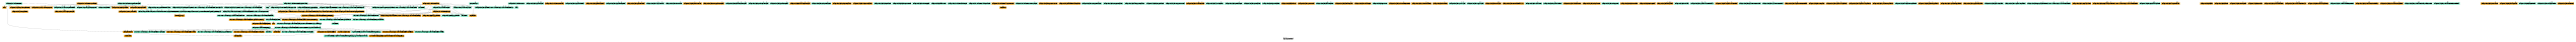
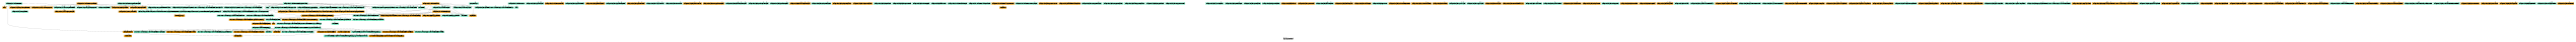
  digraph {
    label="Call graph: fix_setforce.ll"
    node [fillcolor=aquamarine shape=record style=filled]
    edge [arrowhead=onormal]
    n1 [label="{_ZN9LAMMPS_NS11FixSetForceC2EPNS_6LAMMPSEiPPc}"]
    n2 [label="{_ZN9LAMMPS_NS3FixC2EPNS_6LAMMPSEiPPc}"]
    n3 [label="{_ZNSaIcEC1Ev}"]
    n4 [fillcolor=orange label="{_ZNSt7__cxx1112basic_stringIcSt11char_traitsIcESaIcEEC2IS3_EEPKcRKS3_}"]
    n5 [label="{_ZN9LAMMPS_NS3FixD2Ev}"]
    n6 [label="{_ZN9LAMMPS_NS6Memory6createIdEEPPT_RS4_iiPKc}"]
    n7 [label="{_ZN9LAMMPS_NS5utils16missing_cmd_argsERKNSt7__cxx1112basic_stringIcSt11char_traitsIcESaIcEEEiS8_PNS_5ErrorE}"]
    n8 [label="{_ZNSt7__cxx1112basic_stringIcSt11char_traitsIcESaIcEED1Ev}"]
    n9 [label="{_ZNSaIcED1Ev}"]
    n10 [label="{_ZN9LAMMPS_NS5Error3allIJRPcEEEvRKNSt7__cxx1112basic_stringIcSt11char_traitsIcESaIcEEEiSB_DpOT_}"]
    n11 [label="{_ZN9LAMMPS_NS5utils6strdupERKNSt7__cxx1112basic_stringIcSt11char_traitsIcESaIcEEE}"]
    n12 [label="{_ZNK9LAMMPS_NS6Domain16get_region_by_idERKNSt7__cxx1112basic_stringIcSt11char_traitsIcESaIcEEE}"]
    n13 [label="{strcmp}"]
    n14 [label="{_ZN9LAMMPS_NS5utils7numericEPKciS2_bPNS_6LAMMPSE}"]
    n15 [fillcolor=orange label="{_ZN9LAMMPS_NS5utils8strmatchERKNSt7__cxx1112basic_stringIcSt11char_traitsIcESaIcEEES8_}"]
    n16 [label="{_ZNSt7__cxx1112basic_stringIcSt11char_traitsIcESaIcEE13_M_local_dataEv}"]
    n17 [fillcolor=orange label="{_ZNSt7__cxx1112basic_stringIcSt11char_traitsIcESaIcEE12_Alloc_hiderC1EPcRKS3_}"]
    n18 [label="{_ZNSt11char_traitsIcE6lengthEPKc}"]
    n19 [fillcolor=orange label="{_ZNSt7__cxx1112basic_stringIcSt11char_traitsIcESaIcEE12_M_constructIPKcEEvT_S8_}"]
    n20 [label="{_ZNSt7__cxx1112basic_stringIcSt11char_traitsIcESaIcEE12_Alloc_hiderD2Ev}"]
    n21 [fillcolor=orange label="{_ZN9LAMMPS_NS6Memory7smallocElPKc}"]
    n22 [fillcolor=orange label="{_ZN9LAMMPS_NS11FixSetForce5setupEi}"]
    n23 [label="{_ZN3fmt6v9_lmp17basic_string_viewIcEC2ISt11char_traitsIcESaIcEEERKNSt7__cxx1112basic_stringIcT_T0_EE}"]
    n24 [label="{_ZN3fmt6v9_lmp16make_format_argsINS0_20basic_format_contextINS0_8appenderEcEEJRPcEEENS0_16format_arg_storeIT_JDpNSt9remove_cvINSt16remove_referenceIT0_E4typeEE4typeEEEEDpOSB_}"]
    n25 [fillcolor=orange label="{_ZN9LAMMPS_NS5Error4_allERKNSt7__cxx1112basic_stringIcSt11char_traitsIcESaIcEEEiN3fmt6v9_lmp17basic_string_viewIcEENSA_17basic_format_argsINSA_20basic_format_contextINSA_8appenderEcEEEE}"]
    n26 [fillcolor=orange label="{_ZN9__gnu_cxx11char_traitsIcE6lengthEPKc}"]
    n27 [fillcolor=orange label="{strlen}"]
    n28 [label="{_ZNSt7__cxx1112basic_stringIcSt11char_traitsIcESaIcEE16_M_construct_auxIPKcEEvT_S8_St12__false_type}"]
    n29 [label="{_ZNSaIcED2Ev}"]
    n30 [label="{_ZNKSt7__cxx1112basic_stringIcSt11char_traitsIcESaIcEE4dataEv}"]
    n31 [label="{_ZNKSt7__cxx1112basic_stringIcSt11char_traitsIcESaIcEE4sizeEv}"]
    n32 [fillcolor=orange label="{llvm.memcpy.p0.p0.i64}"]
    n33 [label="{_ZN9__gnu_cxx11char_traitsIcE2eqERKcS3_}"]
    n34 [label="{_ZNSt7__cxx1112basic_stringIcSt11char_traitsIcESaIcEE12_M_constructIPKcEEvT_S8_St20forward_iterator_tag}"]
    n35 [label="{__gxx_personality_v0}"]
    n36 [label="{_ZN9LAMMPS_NS11FixSetForceD2Ev}"]
    n37 [fillcolor=orange label="{_ZdaPv}"]
    n38 [fillcolor=orange label="{__clang_call_terminate}"]
    n39 [fillcolor=orange label="{_ZN9LAMMPS_NS6Memory7destroyIdEEvRPPT_}"]
    n40 [fillcolor=orange label="{__cxa_begin_catch}"]
    n41 [fillcolor=orange label="{_ZSt9terminatev}"]
-   n42 [fillcolor=orange label="{_ZN9LAMMPS_NS6Memory5sfreeEPv}"]
+   n42 [label="{_ZN9LAMMPS_NS6Memory5sfreeEPv}"]
    n43 [label="{_ZN9LAMMPS_NS11FixSetForceD0Ev}"]
    n44 [label="{_ZdlPv}"]
    n45 [label="{_ZN9LAMMPS_NS3Fix13update_arraysEii}"]
    n46 [fillcolor=orange label="{_ZN9LAMMPS_NS11FixSetForce7setmaskEv}"]
    n47 [fillcolor=orange label="{_ZN9LAMMPS_NS11FixSetForce4initEv}"]
    n48 [label="{_ZN9LAMMPS_NS5Error3allERKNSt7__cxx1112basic_stringIcSt11char_traitsIcESaIcEEEiS8_}"]
    n49 [fillcolor=orange label="{__dynamic_cast}"]
    n50 [label="{_ZN9LAMMPS_NS8Variable9atomstyleEi}"]
    n51 [label="{_ZN9LAMMPS_NS8Variable10equalstyleEi}"]
    n52 [fillcolor=orange label="{_ZN9LAMMPS_NS5Respa13copy_f_flevelEi}"]
    n53 [label="{_ZN9LAMMPS_NS5Respa13copy_flevel_fEi}"]
    n54 [label="{_ZN9LAMMPS_NS3Fix13unpack_borderEiiPd}"]
    n55 [fillcolor=orange label="{_ZN9LAMMPS_NS3Fix13pack_exchangeEiPd}"]
    n56 [label="{_ZN9LAMMPS_NS3Fix15unpack_exchangeEiPd}"]
    n57 [fillcolor=orange label="{_ZN9LAMMPS_NS3Fix12pack_restartEiPd}"]
    n58 [label="{_ZN9LAMMPS_NS3Fix14unpack_restartEii}"]
    n59 [label="{_ZN9LAMMPS_NS3Fix12size_restartEi}"]
    n60 [fillcolor=orange label="{_ZN9LAMMPS_NS3Fix15maxsize_restartEv}"]
    n61 [fillcolor=orange label="{_ZN9LAMMPS_NS3Fix21setup_pre_force_respaEii}"]
    n62 [label="{_ZN9LAMMPS_NS3Fix23initial_integrate_respaEiii}"]
    n63 [label="{_ZN9LAMMPS_NS3Fix20post_integrate_respaEii}"]
    n64 [label="{_ZN9LAMMPS_NS3Fix15pre_force_respaEiii}"]
    n65 [fillcolor=orange label="{_ZN9LAMMPS_NS3Fix21final_integrate_respaEii}"]
    n66 [label="{_ZN9LAMMPS_NS3Fix16min_pre_exchangeEv}"]
    n67 [fillcolor=orange label="{_ZN9LAMMPS_NS3Fix16min_pre_neighborEv}"]
    n68 [fillcolor=orange label="{_ZN9LAMMPS_NS3Fix17min_post_neighborEv}"]
    n69 [label="{_ZN9LAMMPS_NS3Fix13min_pre_forceEi}"]
    n70 [label="{_ZN9LAMMPS_NS3Fix15min_pre_reverseEii}"]
    n71 [label="{_ZN9LAMMPS_NS3Fix10min_energyEPd}"]
    n72 [label="{_ZN9LAMMPS_NS3Fix9min_storeEv}"]
    n73 [label="{_ZN9LAMMPS_NS11FixSetForce9min_setupEi}"]
    n74 [fillcolor=orange label="{_ZN9LAMMPS_NS11FixSetForce10post_forceEi}"]
    n75 [fillcolor=orange label="{_ZN9LAMMPS_NS6Region8prematchEv}"]
    n76 [fillcolor=orange label="{_ZN9LAMMPS_NS6Region5matchEddd}"]
    n77 [fillcolor=orange label="{_ZN9LAMMPS_NS6Modify17clearstep_computeEv}"]
    n78 [label="{_ZN9LAMMPS_NS8Variable12compute_atomEiiPdii}"]
    n79 [label="{_ZN9LAMMPS_NS6Modify15addstep_computeEl}"]
    n80 [fillcolor=orange label="{_ZN9LAMMPS_NS8Variable13compute_equalEi}"]
    n81 [label="{_ZN9LAMMPS_NS11FixSetForce16post_force_respaEiii}"]
    n82 [label="{_ZN9LAMMPS_NS11FixSetForce14min_post_forceEi}"]
    n83 [fillcolor=orange label="{_ZN9LAMMPS_NS11FixSetForce14compute_vectorEi}"]
    n84 [fillcolor=orange label="{MPI_Allreduce}"]
    n85 [label="{_ZN9LAMMPS_NS11FixSetForce12memory_usageEv}"]
    n86 [fillcolor=orange label="{_ZN9LAMMPS_NS3Fix16post_constructorEv}"]
    n87 [fillcolor=orange label="{_ZN9LAMMPS_NS3Fix9init_listEiPNS_9NeighListE}"]
    n88 [label="{_ZN9LAMMPS_NS3Fix18setup_pre_exchangeEv}"]
    n89 [label="{_ZN9LAMMPS_NS3Fix18setup_pre_neighborEv}"]
    n90 [label="{_ZN9LAMMPS_NS3Fix19setup_post_neighborEv}"]
    n91 [label="{_ZN9LAMMPS_NS3Fix15setup_pre_forceEi}"]
    n92 [label="{_ZN9LAMMPS_NS3Fix17setup_pre_reverseEii}"]
-   n93 [fillcolor=orange label="{_ZN9LAMMPS_NS3Fix17initial_integrateEi}"]
    n94 [label="{_ZN9LAMMPS_NS3Fix14post_integrateEv}"]
    n95 [label="{_ZN9LAMMPS_NS3Fix12pre_exchangeEv}"]
    n96 [label="{_ZN9LAMMPS_NS3Fix12pre_neighborEv}"]
    n97 [label="{_ZN9LAMMPS_NS3Fix13post_neighborEv}"]
    n98 [fillcolor=orange label="{_ZN9LAMMPS_NS3Fix9pre_forceEi}"]
    n99 [fillcolor=orange label="{_ZN9LAMMPS_NS3Fix11pre_reverseEii}"]
    n100 [label="{_ZN9LAMMPS_NS3Fix15final_integrateEv}"]
    n101 [fillcolor=orange label="{_ZN9LAMMPS_NS3Fix15fused_integrateEi}"]
    n102 [fillcolor=orange label="{_ZN9LAMMPS_NS3Fix11end_of_stepEv}"]
    n103 [label="{_ZN9LAMMPS_NS3Fix8post_runEv}"]
    n104 [fillcolor=orange label="{_ZN9LAMMPS_NS3Fix13write_restartEP8_IO_FILE}"]
    n105 [fillcolor=orange label="{_ZN9LAMMPS_NS3Fix18write_restart_fileEPKc}"]
    n106 [fillcolor=orange label="{_ZN9LAMMPS_NS3Fix7restartEPc}"]
    n107 [label="{_ZN9LAMMPS_NS3Fix11grow_arraysEi}"]
    n108 [label="{_ZN9LAMMPS_NS3Fix11copy_arraysEiii}"]
    n109 [fillcolor=orange label="{_ZN9LAMMPS_NS3Fix10set_arraysEi}"]
    n110 [fillcolor=orange label="{_ZN9LAMMPS_NS3Fix12set_moleculeEiiiPdS1_S1_}"]
    n111 [label="{_ZN9LAMMPS_NS3Fix11clear_bonusEv}"]
    n112 [label="{_ZN9LAMMPS_NS3Fix11pack_borderEiPiPd}"]
    n113 [fillcolor=orange label="{_ZN9LAMMPS_NS3Fix14min_clearstoreEv}"]
    n114 [fillcolor=orange label="{_ZN9LAMMPS_NS3Fix13min_pushstoreEv}"]
    n115 [label="{_ZN9LAMMPS_NS3Fix12min_popstoreEv}"]
    n116 [fillcolor=orange label="{_ZN9LAMMPS_NS3Fix13min_reset_refEv}"]
    n117 [fillcolor=orange label="{_ZN9LAMMPS_NS3Fix8min_stepEdPd}"]
    n118 [fillcolor=orange label="{_ZN9LAMMPS_NS3Fix9max_alphaEPd}"]
    n119 [label="{_ZN9LAMMPS_NS3Fix7min_dofEv}"]
    n120 [label="{_ZN9LAMMPS_NS3Fix17pack_forward_commEiPiPdiS1_}"]
    n121 [fillcolor=orange label="{_ZN9LAMMPS_NS3Fix19unpack_forward_commEiiPd}"]
    n122 [label="{_ZN9LAMMPS_NS3Fix22pack_reverse_comm_sizeEii}"]
    n123 [label="{_ZN9LAMMPS_NS3Fix17pack_reverse_commEiiPd}"]
    n124 [fillcolor=orange label="{_ZN9LAMMPS_NS3Fix19unpack_reverse_commEiPiPd}"]
    n125 [fillcolor=orange label="{_ZN9LAMMPS_NS3Fix10reset_gridEv}"]
    n126 [fillcolor=orange label="{_ZN9LAMMPS_NS3Fix17pack_forward_gridEiPviPi}"]
    n127 [fillcolor=orange label="{_ZN9LAMMPS_NS3Fix19unpack_forward_gridEiPviPi}"]
    n128 [fillcolor=orange label="{_ZN9LAMMPS_NS3Fix17pack_reverse_gridEiPviPi}"]
    n129 [label="{_ZN9LAMMPS_NS3Fix19unpack_reverse_gridEiPviPi}"]
    n130 [fillcolor=orange label="{_ZN9LAMMPS_NS3Fix15pack_remap_gridEiPviPi}"]
    n131 [fillcolor=orange label="{_ZN9LAMMPS_NS3Fix17unpack_remap_gridEiPviPi}"]
    n132 [fillcolor=orange label="{_ZN9LAMMPS_NS3Fix16unpack_read_gridEiPc}"]
    n133 [label="{_ZN9LAMMPS_NS3Fix15pack_write_gridEiPv}"]
    n134 [label="{_ZN9LAMMPS_NS3Fix17unpack_write_gridEiPvPi}"]
    n135 [label="{_ZN9LAMMPS_NS3Fix16get_grid_by_nameERKNSt7__cxx1112basic_stringIcSt11char_traitsIcESaIcEEERi}"]
    n136 [fillcolor=orange label="{_ZN9LAMMPS_NS3Fix17get_grid_by_indexEi}"]
    n137 [fillcolor=orange label="{_ZN9LAMMPS_NS3Fix20get_griddata_by_nameEiRKNSt7__cxx1112basic_stringIcSt11char_traitsIcESaIcEEERi}"]
    n138 [label="{_ZN9LAMMPS_NS3Fix21get_griddata_by_indexEi}"]
    n139 [fillcolor=orange label="{_ZN9LAMMPS_NS3Fix14compute_scalarEv}"]
+   n140 [label="{_ZN9LAMMPS_NS3Fix13compute_arrayEii}"]
    n141 [fillcolor=orange label="{_ZN9LAMMPS_NS3Fix3dofEi}"]
    n142 [fillcolor=orange label="{_ZN9LAMMPS_NS3Fix6deformEi}"]
    n143 [fillcolor=orange label="{_ZN9LAMMPS_NS3Fix12reset_targetEd}"]
    n144 [fillcolor=orange label="{_ZN9LAMMPS_NS3Fix8reset_dtEv}"]
    n145 [fillcolor=orange label="{_ZN9LAMMPS_NS3Fix16read_data_headerEPc}"]
    n146 [fillcolor=orange label="{_ZN9LAMMPS_NS3Fix17read_data_sectionEPciS1_i}"]
    n147 [fillcolor=orange label="{_ZN9LAMMPS_NS3Fix20read_data_skip_linesEPc}"]
    n148 [label="{_ZN9LAMMPS_NS3Fix17write_data_headerEP8_IO_FILEi}"]
    n149 [fillcolor=orange label="{_ZN9LAMMPS_NS3Fix23write_data_section_sizeEiRiS1_}"]
    n150 [fillcolor=orange label="{_ZN9LAMMPS_NS3Fix23write_data_section_packEiPPd}"]
    n151 [label="{_ZN9LAMMPS_NS3Fix26write_data_section_keywordEiP8_IO_FILE}"]
    n152 [label="{_ZN9LAMMPS_NS3Fix18write_data_sectionEiP8_IO_FILEiPPdi}"]
+   n153 [fillcolor=orange label="{_ZN9LAMMPS_NS3Fix13zero_momentumEv}"]
    n154 [fillcolor=orange label="{_ZN9LAMMPS_NS3Fix13zero_rotationEv}"]
    n155 [fillcolor=orange label="{_ZN9LAMMPS_NS3Fix15rebuild_specialEv}"]
    n156 [label="{_ZN9LAMMPS_NS3Fix5imageERPiRPPd}"]
    n157 [label="{_ZN9LAMMPS_NS3Fix12modify_paramEiPPc}"]
    n158 [fillcolor=orange label="{_ZN9LAMMPS_NS3Fix7extractEPKcRi}"]
    n159 [fillcolor=orange label="{_ZN9__gnu_cxx17__is_null_pointerIKcEEbPT_}"]
    n160 [fillcolor=orange label="{_ZSt19__throw_logic_errorPKc}"]
    n161 [label="{_ZSt8distanceIPKcENSt15iterator_traitsIT_E15difference_typeES3_S3_}"]
    n162 [fillcolor=orange label="{_ZNSt7__cxx1112basic_stringIcSt11char_traitsIcESaIcEE9_M_createERmm}"]
    n163 [label="{_ZNSt7__cxx1112basic_stringIcSt11char_traitsIcESaIcEE7_M_dataEPc}"]
    n164 [label="{_ZNSt7__cxx1112basic_stringIcSt11char_traitsIcESaIcEE11_M_capacityEm}"]
    n165 [fillcolor=orange label="{_ZNKSt7__cxx1112basic_stringIcSt11char_traitsIcESaIcEE7_M_dataEv}"]
    n166 [label="{_ZNSt7__cxx1112basic_stringIcSt11char_traitsIcESaIcEE13_S_copy_charsEPcPKcS7_}"]
    n167 [fillcolor=orange label="{_ZNSt7__cxx1112basic_stringIcSt11char_traitsIcESaIcEE10_M_disposeEv}"]
    n168 [label="{__cxa_rethrow}"]
    n169 [fillcolor=orange label="{__cxa_end_catch}"]
    n170 [label="{_ZNSt7__cxx1112basic_stringIcSt11char_traitsIcESaIcEE13_M_set_lengthEm}"]
    n171 [fillcolor=orange label="{_ZSt19__iterator_categoryIPKcENSt15iterator_traitsIT_E17iterator_categoryERKS3_}"]
    n172 [label="{_ZSt10__distanceIPKcENSt15iterator_traitsIT_E15difference_typeES3_S3_St26random_access_iterator_tag}"]
    n1 -> n2 [arrowhead=box]
    n1 -> n3 [arrowhead=box]
    n1 -> n4 [arrowhead=box]
    n1 -> n5
    n1 -> n6
    n1 -> n7 [arrowhead=vee]
    n1 -> n8 [arrowhead=vee]
    n1 -> n9 [arrowhead=vee]
    n1 -> n10 [arrowhead=box]
    n1 -> n11
    n1 -> n12
    n1 -> n13 [arrowhead=box]
    n1 -> n14
    n1 -> n15 [arrowhead=box]
    n4 -> n16
    n4 -> n17
    n4 -> n18 [arrowhead=box]
    n4 -> n19 [arrowhead=box]
    n4 -> n20 [arrowhead=vee]
    n6 -> n21 [arrowhead=vee]
    n9 -> n22 [arrowhead=vee]
    n10 -> n23
    n10 -> n24 [arrowhead=vee]
    n10 -> n25 [arrowhead=vee]
    n18 -> n26 [arrowhead=vee]
    n18 -> n27 [arrowhead=box]
    n19 -> n28
    n20 -> n29
    n22 -> n3
    n22 -> n4
    n22 -> n8 [arrowhead=box]
    n22 -> n15
    n22 -> n49
    n22 -> n52 [arrowhead=box]
    n22 -> n53
    n23 -> n30
    n23 -> n31 [arrowhead=box]
    n24 -> n32 [arrowhead=box]
    n26 -> n33 [arrowhead=box]
    n28 -> n34
    n34 -> n38 [arrowhead=vee]
    n34 -> n40 [arrowhead=vee]
    n34 -> n159
    n34 -> n160
    n34 -> n161 [arrowhead=box]
    n34 -> n162
    n34 -> n163 [arrowhead=vee]
    n34 -> n164 [arrowhead=box]
    n34 -> n165
    n34 -> n166 [arrowhead=box]
    n34 -> n167
    n34 -> n168 [arrowhead=vee]
    n34 -> n169 [arrowhead=box]
    n34 -> n170 [arrowhead=vee]
    n36 -> n5
    n36 -> n37 [arrowhead=vee]
    n36 -> n38 [arrowhead=vee]
    n36 -> n39 [arrowhead=box]
    n38 -> n40
    n38 -> n41 [arrowhead=vee]
    n39 -> n42 [arrowhead=vee]
    n43 -> n44 [arrowhead=box]
    n47 -> n3 [arrowhead=box]
    n47 -> n4
    n47 -> n8 [arrowhead=box]
    n47 -> n9
    n47 -> n10 [arrowhead=vee]
    n47 -> n12
    n47 -> n15 [arrowhead=vee]
    n47 -> n48
    n47 -> n49 [arrowhead=vee]
    n47 -> n50 [arrowhead=vee]
    n47 -> n51 [arrowhead=box]
    n74 -> n6
    n74 -> n39
    n74 -> n75 [arrowhead=box]
    n74 -> n76 [arrowhead=vee]
    n74 -> n77
    n74 -> n78 [arrowhead=vee]
    n74 -> n79 [arrowhead=box]
    n78 -> n80 [arrowhead=vee]
    n81 -> n75
    n81 -> n76 [arrowhead=box]
    n83 -> n84 [arrowhead=vee]
    n161 -> n171
    n161 -> n172 [arrowhead=vee]
  }
